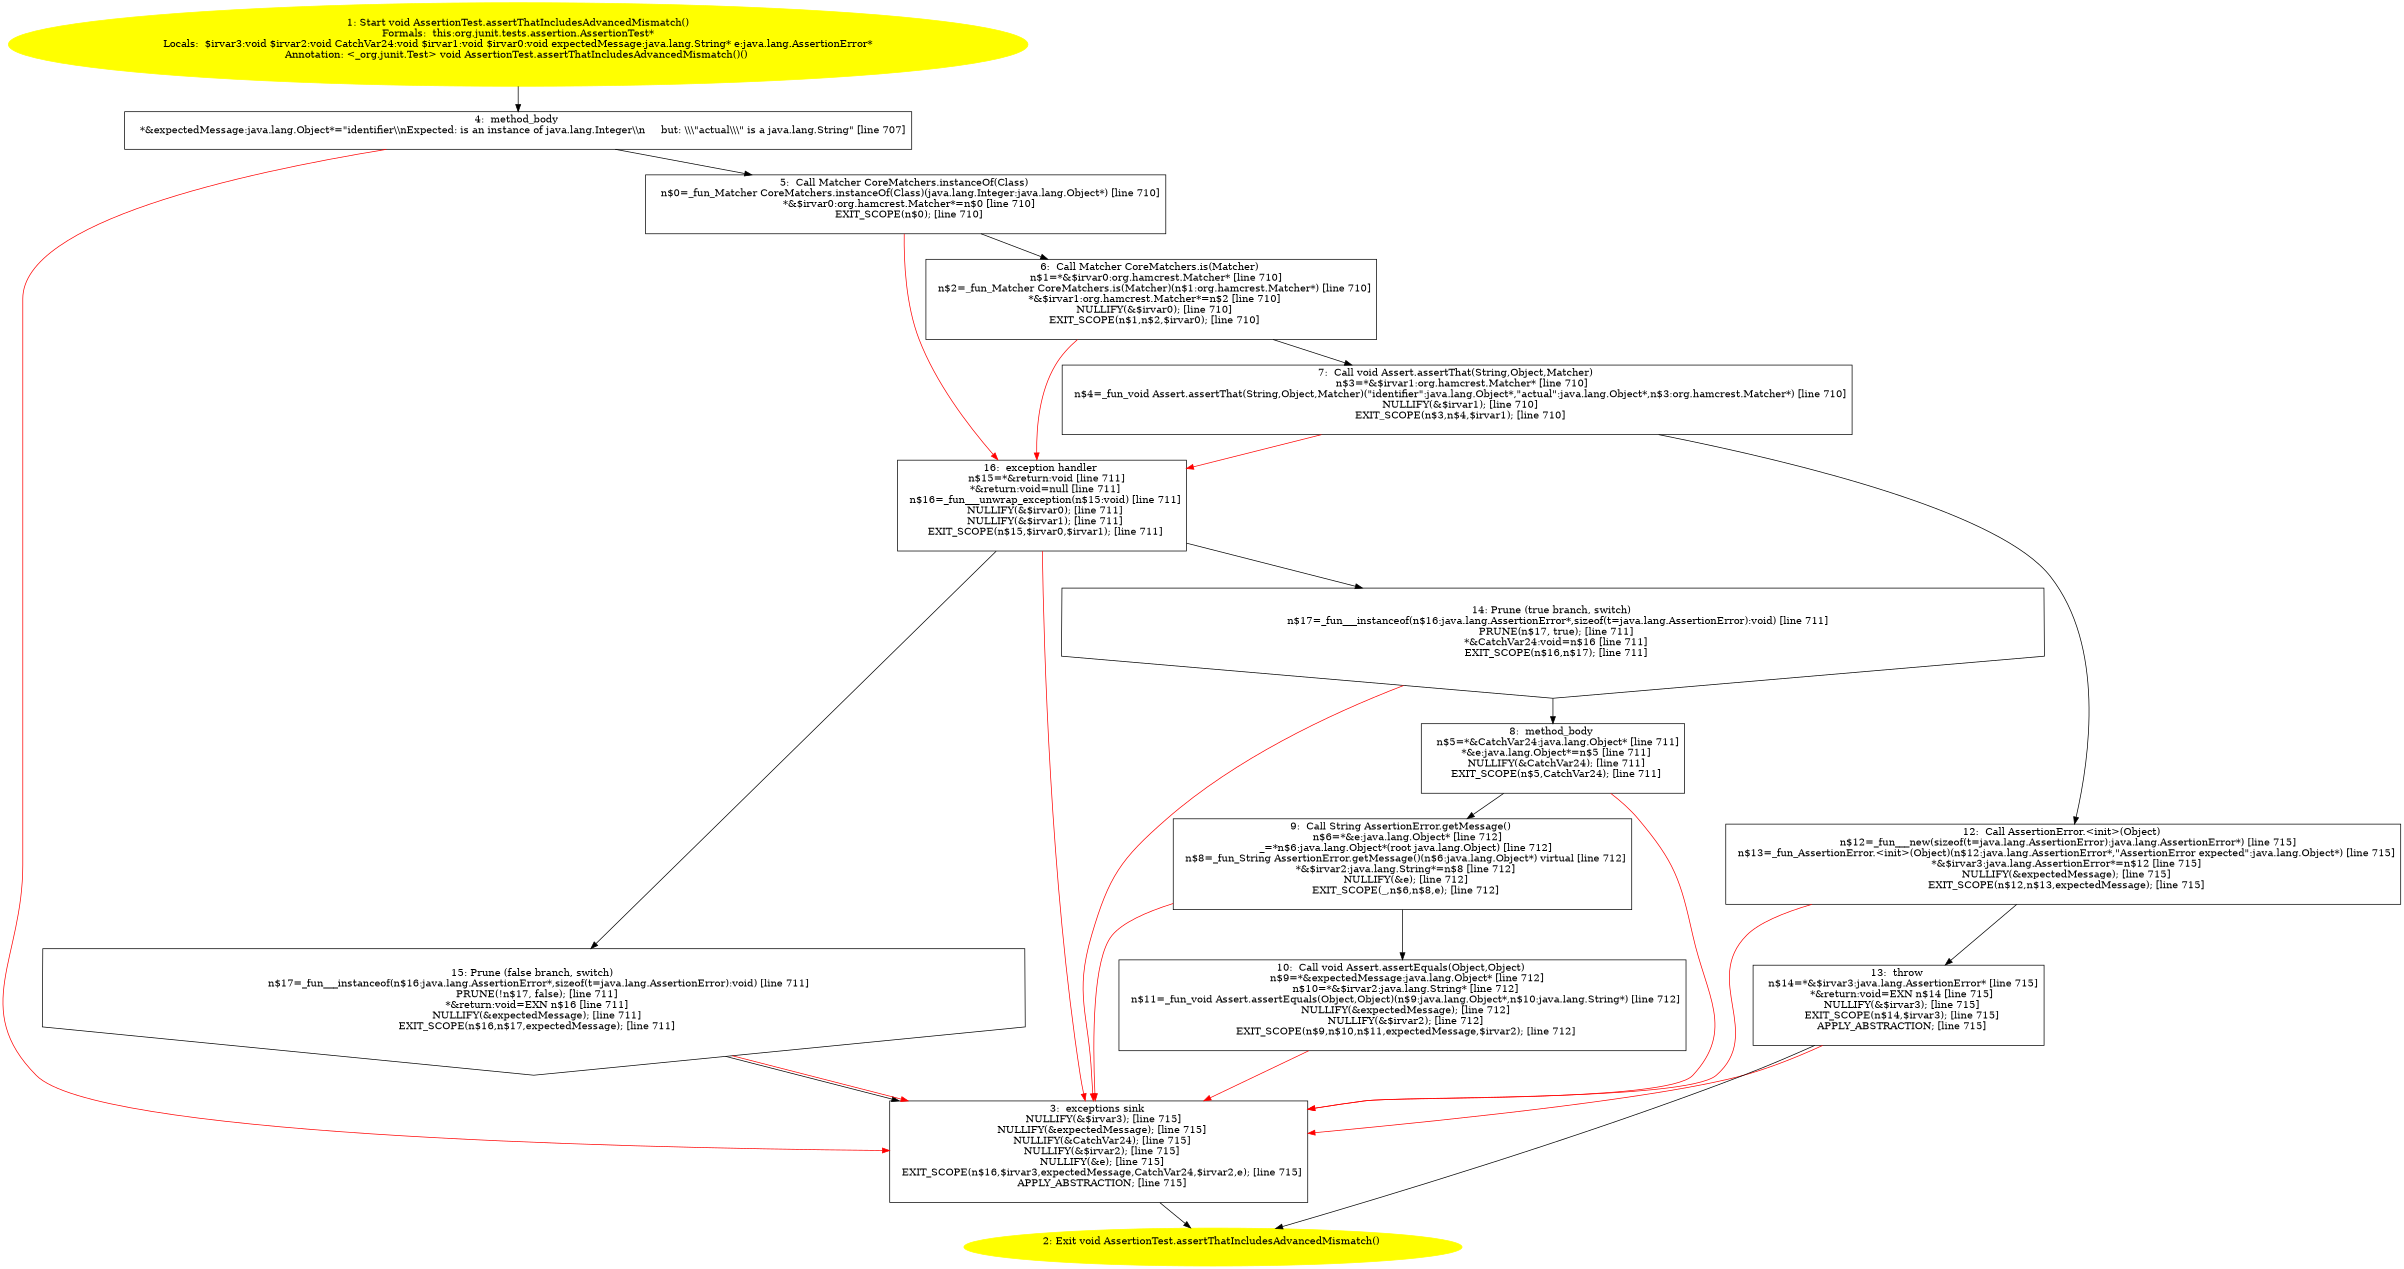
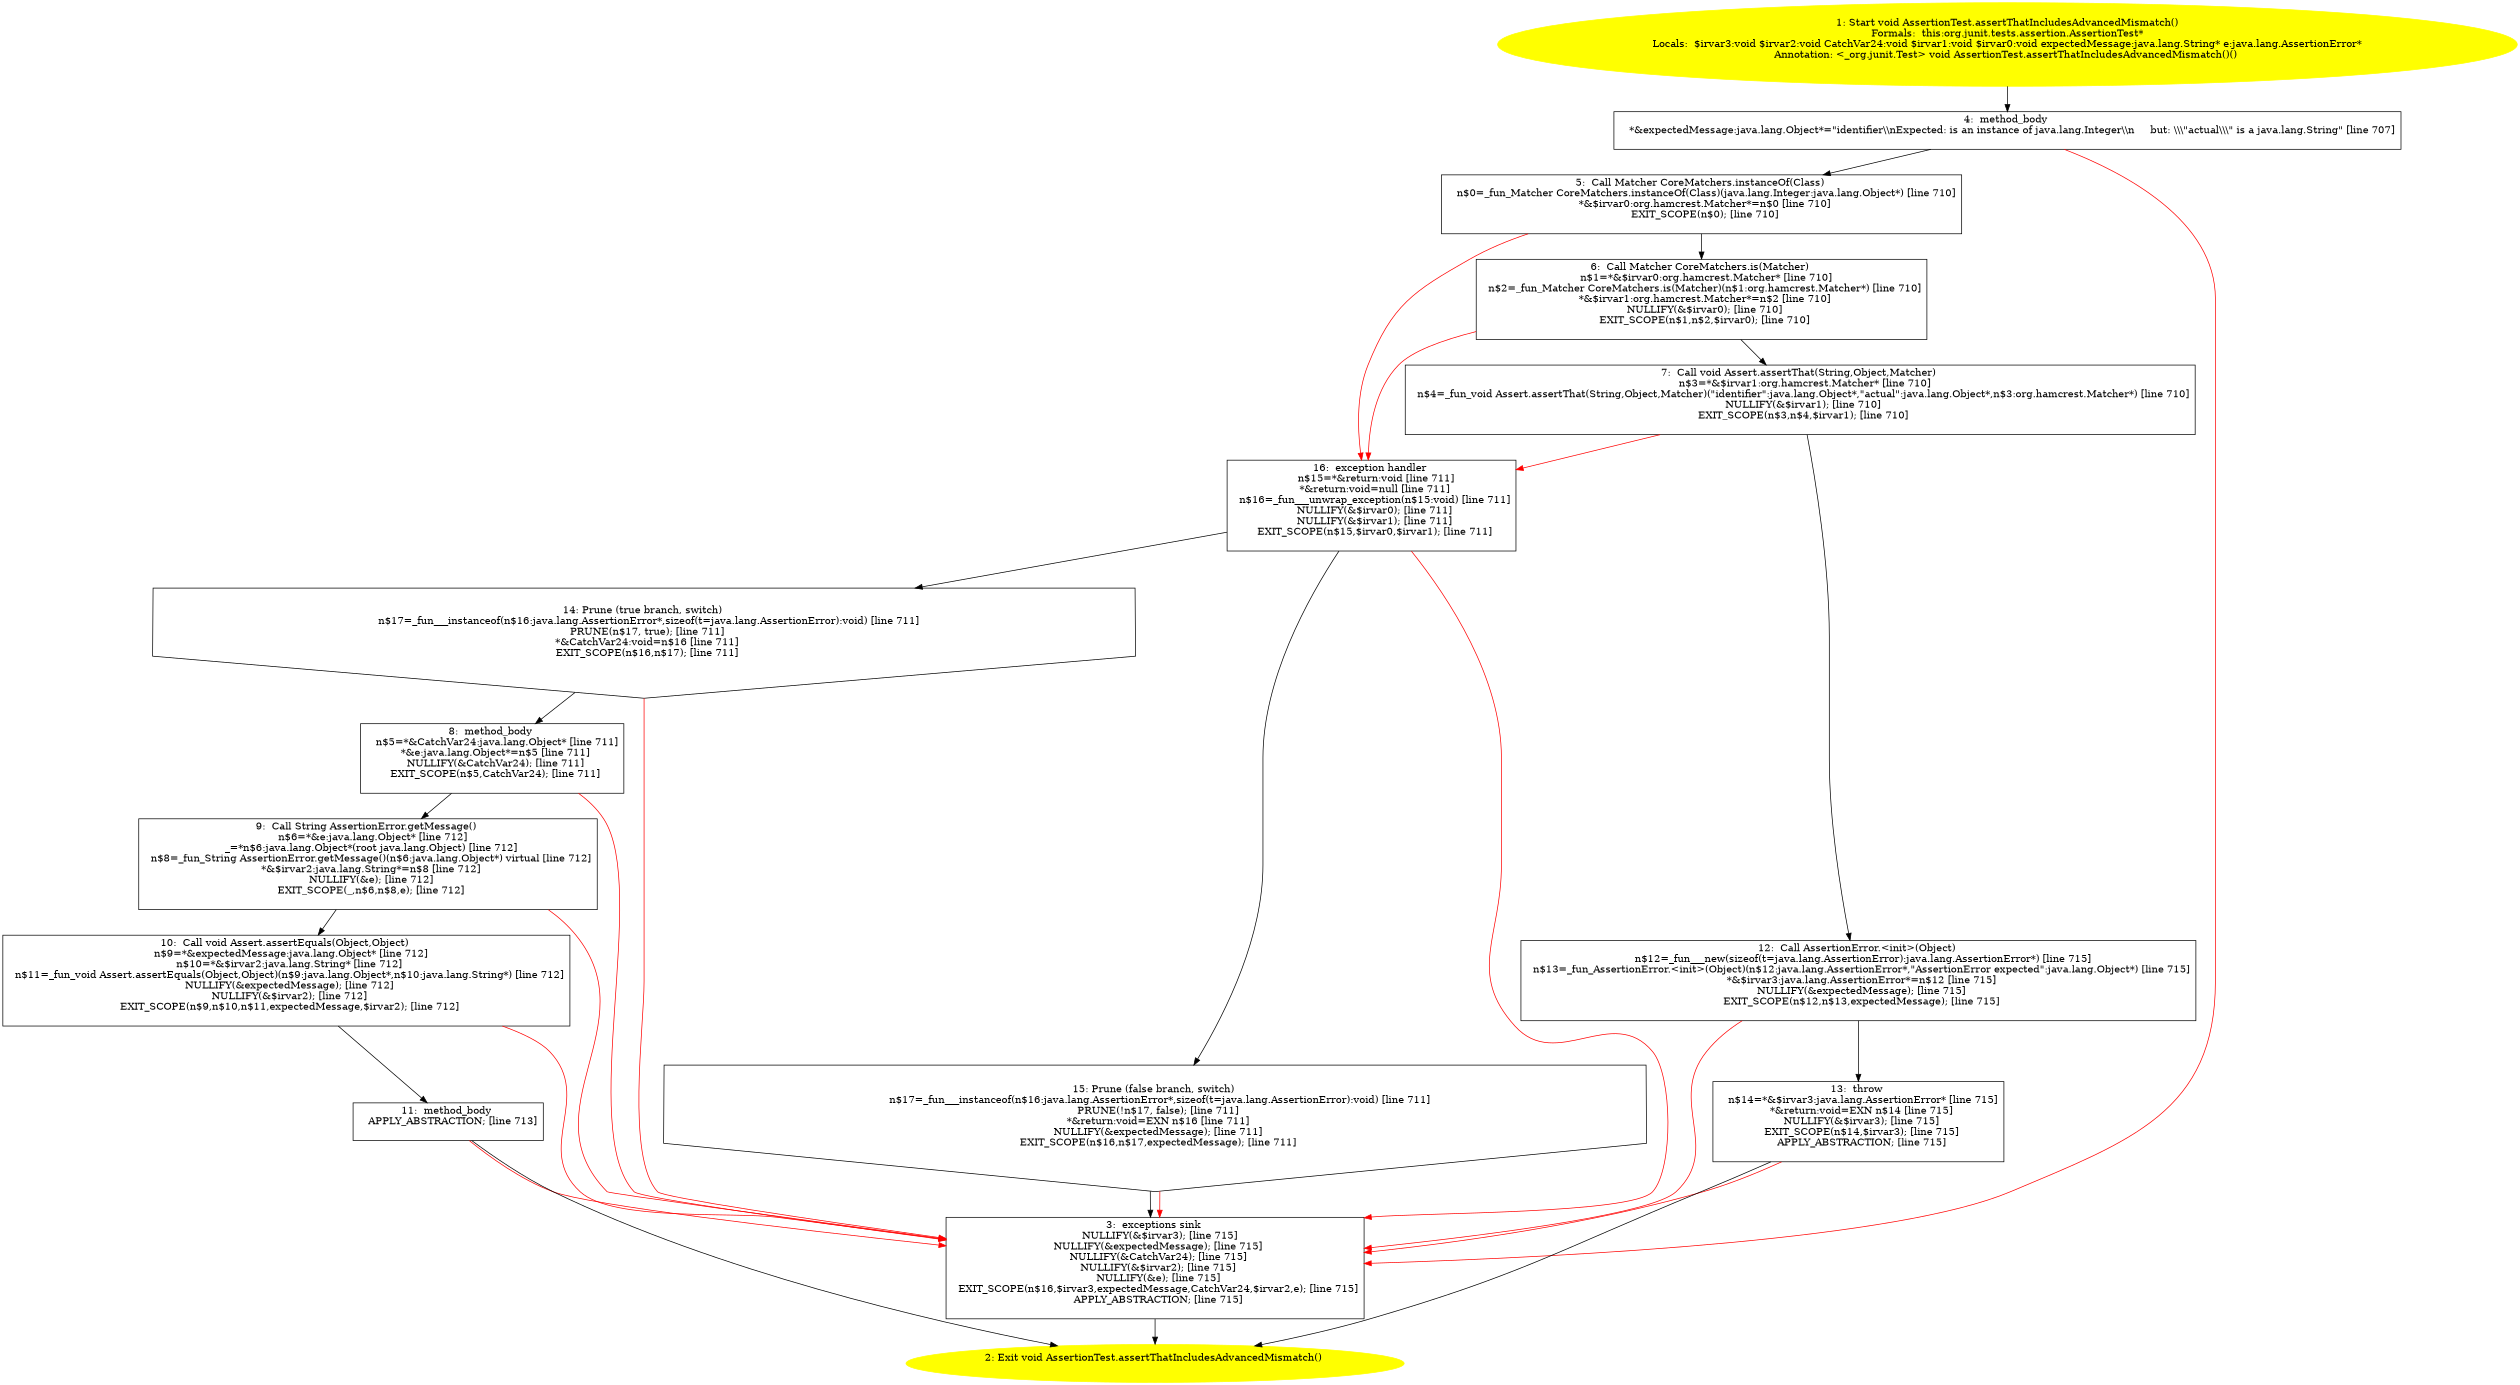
  digraph {
    node [shape=box]
    n1 [color=yellow label="1: Start void AssertionTest.assertThatIncludesAdvancedMismatch()\nFormals:  this:org.junit.tests.assertion.AssertionTest*\nLocals:  $irvar3:void $irvar2:void CatchVar24:void $irvar1:void $irvar0:void expectedMessage:java.lang.String* e:java.lang.AssertionError*\nAnnotation: <_org.junit.Test> void AssertionTest.assertThatIncludesAdvancedMismatch()() \n  " style=filled shape=""]
    n2 [label="4:  method_body \n   *&expectedMessage:java.lang.Object*=\"identifier\\\\nExpected: is an instance of java.lang.Integer\\\\n     but: \\\\\\\"actual\\\\\\\" is a java.lang.String\" [line 707]\n "]
    n3 [label="3:  exceptions sink \n   NULLIFY(&$irvar3); [line 715]\n  NULLIFY(&expectedMessage); [line 715]\n  NULLIFY(&CatchVar24); [line 715]\n  NULLIFY(&$irvar2); [line 715]\n  NULLIFY(&e); [line 715]\n  EXIT_SCOPE(n$16,$irvar3,expectedMessage,CatchVar24,$irvar2,e); [line 715]\n  APPLY_ABSTRACTION; [line 715]\n "]
    n4 [label="5:  Call Matcher CoreMatchers.instanceOf(Class) \n   n$0=_fun_Matcher CoreMatchers.instanceOf(Class)(java.lang.Integer:java.lang.Object*) [line 710]\n  *&$irvar0:org.hamcrest.Matcher*=n$0 [line 710]\n  EXIT_SCOPE(n$0); [line 710]\n "]
    n5 [color=yellow label="2: Exit void AssertionTest.assertThatIncludesAdvancedMismatch() \n  " style=filled shape=""]
    n6 [label="6:  Call Matcher CoreMatchers.is(Matcher) \n   n$1=*&$irvar0:org.hamcrest.Matcher* [line 710]\n  n$2=_fun_Matcher CoreMatchers.is(Matcher)(n$1:org.hamcrest.Matcher*) [line 710]\n  *&$irvar1:org.hamcrest.Matcher*=n$2 [line 710]\n  NULLIFY(&$irvar0); [line 710]\n  EXIT_SCOPE(n$1,n$2,$irvar0); [line 710]\n "]
    n7 [label="16:  exception handler \n   n$15=*&return:void [line 711]\n  *&return:void=null [line 711]\n  n$16=_fun___unwrap_exception(n$15:void) [line 711]\n  NULLIFY(&$irvar0); [line 711]\n  NULLIFY(&$irvar1); [line 711]\n  EXIT_SCOPE(n$15,$irvar0,$irvar1); [line 711]\n "]
    n8 [label="7:  Call void Assert.assertThat(String,Object,Matcher) \n   n$3=*&$irvar1:org.hamcrest.Matcher* [line 710]\n  n$4=_fun_void Assert.assertThat(String,Object,Matcher)(\"identifier\":java.lang.Object*,\"actual\":java.lang.Object*,n$3:org.hamcrest.Matcher*) [line 710]\n  NULLIFY(&$irvar1); [line 710]\n  EXIT_SCOPE(n$3,n$4,$irvar1); [line 710]\n "]
    n9 [label="14: Prune (true branch, switch) \n   n$17=_fun___instanceof(n$16:java.lang.AssertionError*,sizeof(t=java.lang.AssertionError):void) [line 711]\n  PRUNE(n$17, true); [line 711]\n  *&CatchVar24:void=n$16 [line 711]\n  EXIT_SCOPE(n$16,n$17); [line 711]\n " shape=invhouse]
    n10 [label="15: Prune (false branch, switch) \n   n$17=_fun___instanceof(n$16:java.lang.AssertionError*,sizeof(t=java.lang.AssertionError):void) [line 711]\n  PRUNE(!n$17, false); [line 711]\n  *&return:void=EXN n$16 [line 711]\n  NULLIFY(&expectedMessage); [line 711]\n  EXIT_SCOPE(n$16,n$17,expectedMessage); [line 711]\n " shape=invhouse]
    n11 [label="12:  Call AssertionError.<init>(Object) \n   n$12=_fun___new(sizeof(t=java.lang.AssertionError):java.lang.AssertionError*) [line 715]\n  n$13=_fun_AssertionError.<init>(Object)(n$12:java.lang.AssertionError*,\"AssertionError expected\":java.lang.Object*) [line 715]\n  *&$irvar3:java.lang.AssertionError*=n$12 [line 715]\n  NULLIFY(&expectedMessage); [line 715]\n  EXIT_SCOPE(n$12,n$13,expectedMessage); [line 715]\n "]
    n12 [label="13:  throw \n   n$14=*&$irvar3:java.lang.AssertionError* [line 715]\n  *&return:void=EXN n$14 [line 715]\n  NULLIFY(&$irvar3); [line 715]\n  EXIT_SCOPE(n$14,$irvar3); [line 715]\n  APPLY_ABSTRACTION; [line 715]\n "]
    n13 [label="8:  method_body \n   n$5=*&CatchVar24:java.lang.Object* [line 711]\n  *&e:java.lang.Object*=n$5 [line 711]\n  NULLIFY(&CatchVar24); [line 711]\n  EXIT_SCOPE(n$5,CatchVar24); [line 711]\n "]
    n14 [label="9:  Call String AssertionError.getMessage() \n   n$6=*&e:java.lang.Object* [line 712]\n  _=*n$6:java.lang.Object*(root java.lang.Object) [line 712]\n  n$8=_fun_String AssertionError.getMessage()(n$6:java.lang.Object*) virtual [line 712]\n  *&$irvar2:java.lang.String*=n$8 [line 712]\n  NULLIFY(&e); [line 712]\n  EXIT_SCOPE(_,n$6,n$8,e); [line 712]\n "]
    n15 [label="10:  Call void Assert.assertEquals(Object,Object) \n   n$9=*&expectedMessage:java.lang.Object* [line 712]\n  n$10=*&$irvar2:java.lang.String* [line 712]\n  n$11=_fun_void Assert.assertEquals(Object,Object)(n$9:java.lang.Object*,n$10:java.lang.String*) [line 712]\n  NULLIFY(&expectedMessage); [line 712]\n  NULLIFY(&$irvar2); [line 712]\n  EXIT_SCOPE(n$9,n$10,n$11,expectedMessage,$irvar2); [line 712]\n "]
+   n16 [label="11:  method_body \n   APPLY_ABSTRACTION; [line 713]\n "]
    n1 -> n2
    n2 -> n3 [color=red]
    n2 -> n4
    n3 -> n5
    n4 -> n6
    n4 -> n7 [color=red]
    n6 -> n7 [color=red]
    n6 -> n8
    n7 -> n3 [color=red]
    n7 -> n9
    n7 -> n10
    n8 -> n7 [color=red]
    n8 -> n11
    n9 -> n3 [color=red]
    n9 -> n13
    n10 -> n3
    n10 -> n3 [color=red]
    n11 -> n3 [color=red]
    n11 -> n12
    n12 -> n3 [color=red]
    n12 -> n5
    n13 -> n3 [color=red]
    n13 -> n14
    n14 -> n3 [color=red]
    n14 -> n15
    n15 -> n3 [color=red]
+   n15 -> n16
+   n16 -> n3 [color=red]
+   n16 -> n5
  }
